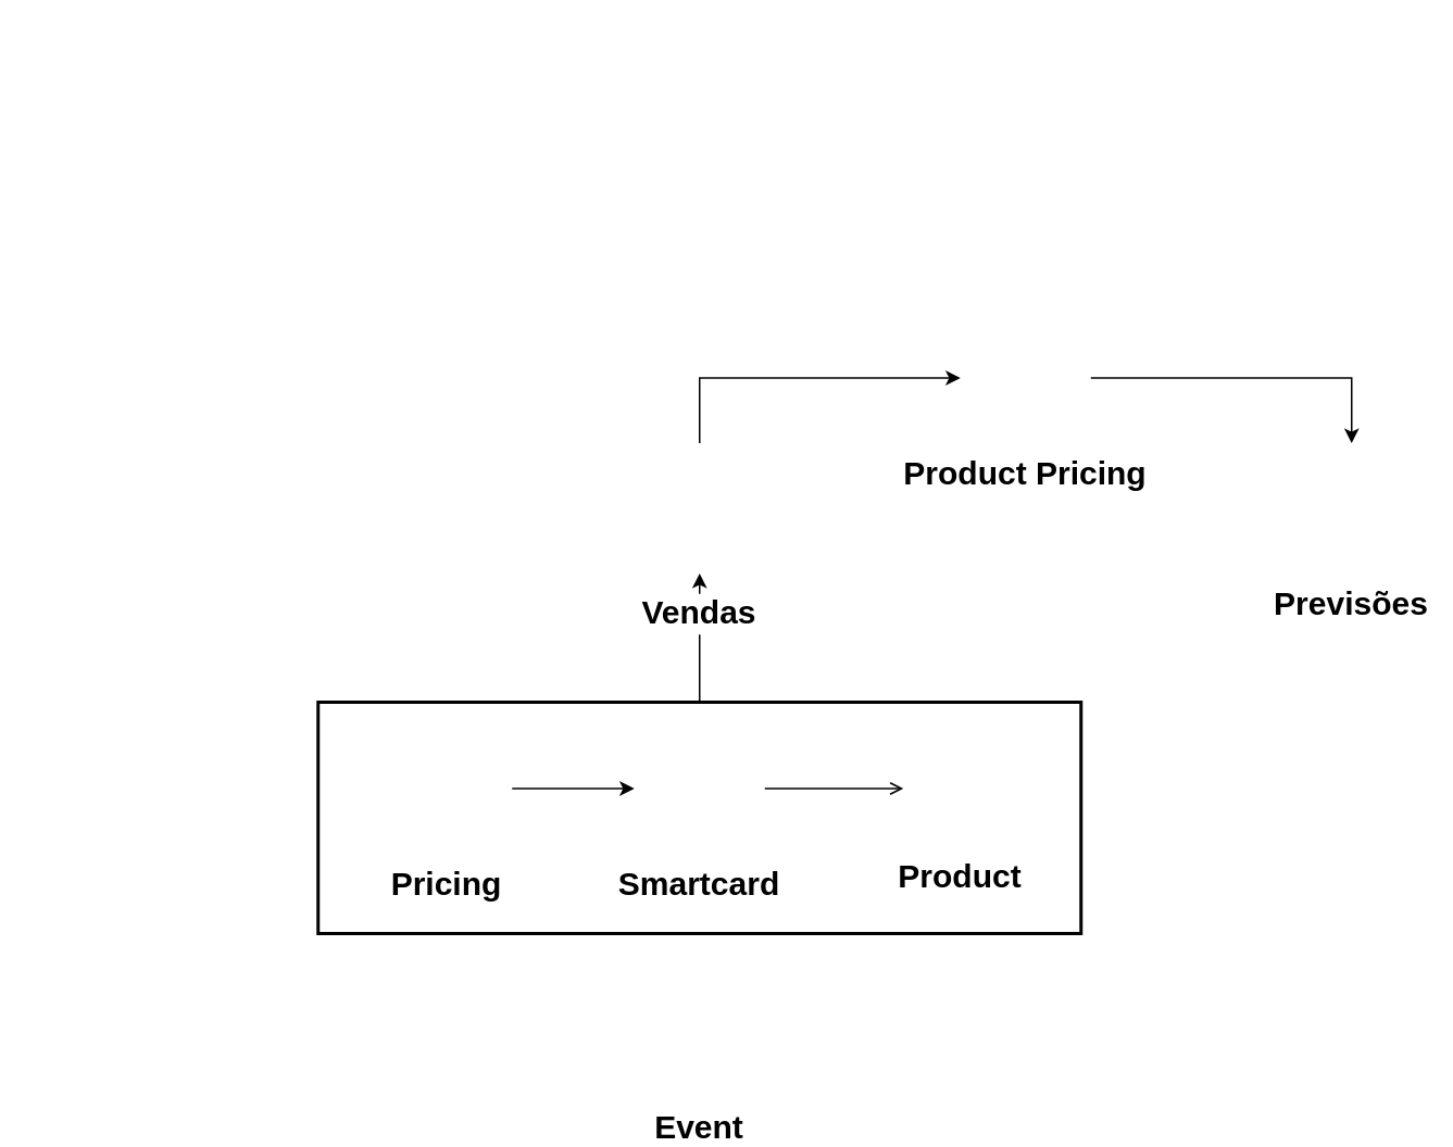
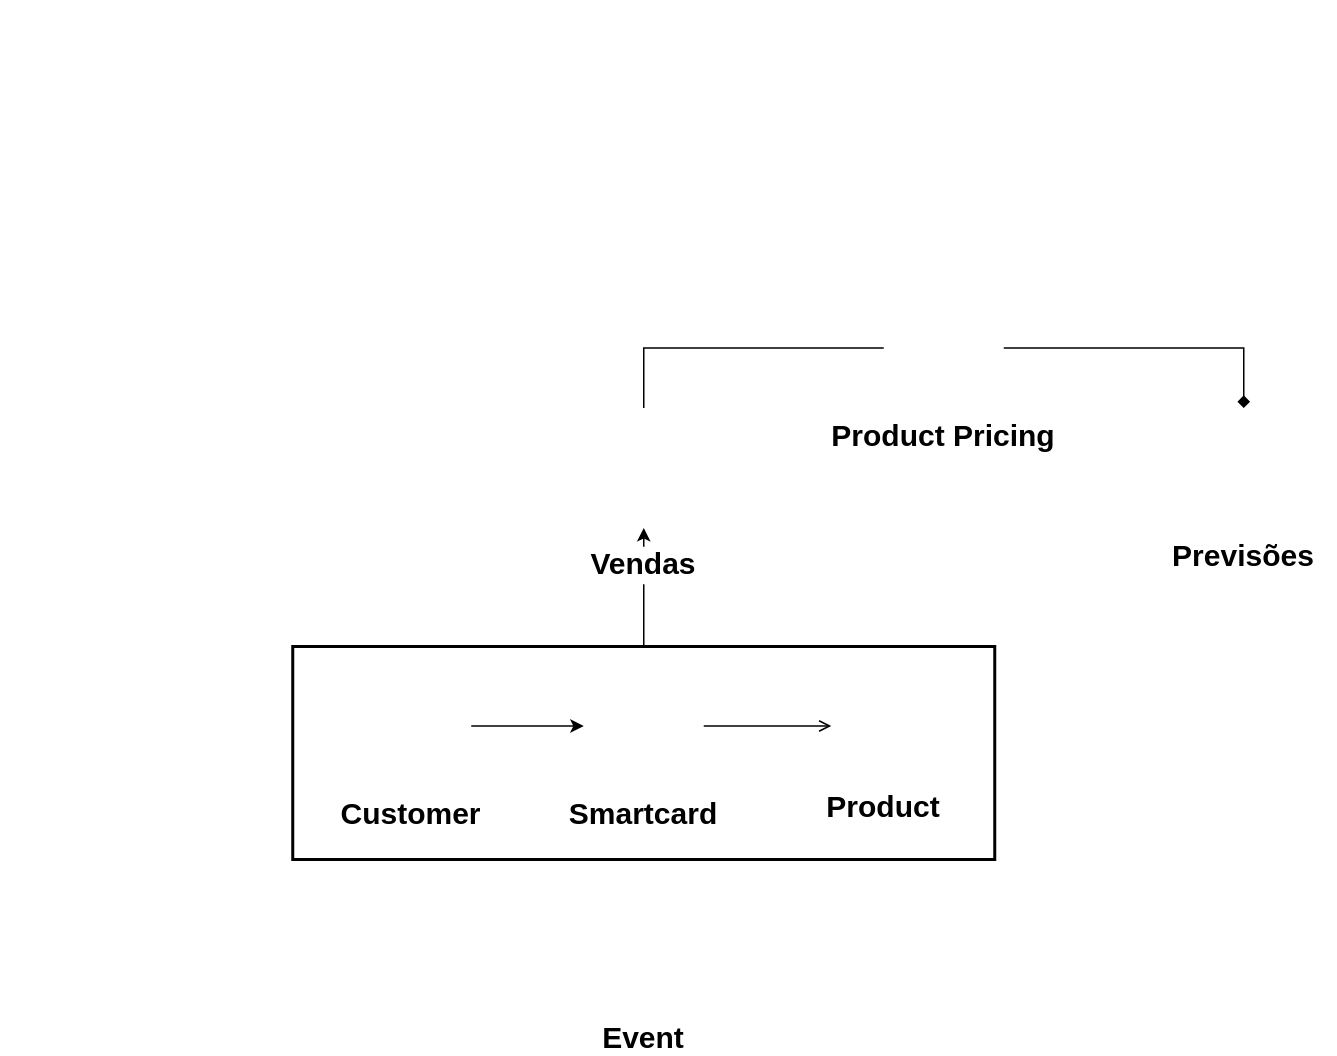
  <mxCell id="0" />
  <mxCell id="1" parent="0" />
  <mxCell id="2" style="edgeStyle=orthogonalEdgeStyle;rounded=0;orthogonalLoop=1;jettySize=auto;html=1;exitX=0.5;exitY=0;exitDx=0;exitDy=0;entryX=0.5;entryY=1;entryDx=0;entryDy=0;fontSize=20;" edge="1" parent="1" source="3" target="14"><mxGeometry relative="1" as="geometry" /></mxCell>
  <mxCell id="3" value="" style="rounded=0;whiteSpace=wrap;html=1;strokeWidth=2;" vertex="1" parent="1"><mxGeometry x="194.5" y="430.5" width="468" height="142" as="geometry" /></mxCell>
  <mxCell id="4" value="" style="shape=image;verticalLabelPosition=bottom;verticalAlign=top;imageAspect=0;image=https://lh3.googleusercontent.com/ngyI-fLXz_QMv2wsREXsX0NxIFluwjBTkTdMbxiEN_Wa-3LfXk3DlKx3GscQzRx3Gxw" vertex="1" parent="1"><mxGeometry width="80" height="80" as="geometry" x="20" y="20" /></mxCell>
- <mxCell id="5" style="edgeStyle=orthogonalEdgeStyle;rounded=0;orthogonalLoop=1;jettySize=auto;html=1;entryX=0.5;entryY=0;entryDx=0;entryDy=0;fontSize=20;" edge="1" parent="1" source="6" target="15"><mxGeometry relative="1" as="geometry" /></mxCell>
+ <mxCell id="5" style="edgeStyle=orthogonalEdgeStyle;rounded=0;orthogonalLoop=1;jettySize=auto;html=1;entryX=0.5;entryY=0;entryDx=0;entryDy=0;fontSize=20;endArrow=diamond;" edge="1" parent="1" source="6" target="15"><mxGeometry relative="1" as="geometry" /></mxCell>
  <mxCell id="6" value="Product Pricing" style="shape=image;verticalLabelPosition=bottom;verticalAlign=top;imageAspect=0;image=https://icon-library.net/images/icon-artificial-intelligence/icon-artificial-intelligence-29.jpg;fontSize=20;fontStyle=1" vertex="1" parent="1"><mxGeometry x="588.5" y="191.5" width="80" height="80" as="geometry" /></mxCell>
  <mxCell id="7" value="Event" style="shape=image;verticalLabelPosition=bottom;verticalAlign=top;imageAspect=0;image=https://cdn.iconscout.com/icon/free/png-256/event-6-285437.png;aspect=fixed;fontStyle=1;fontSize=20;" vertex="1" parent="1"><mxGeometry x="388.5" y="592.5" width="80" height="80" as="geometry" /></mxCell>
  <mxCell id="8" style="edgeStyle=orthogonalEdgeStyle;rounded=0;orthogonalLoop=1;jettySize=auto;html=1;exitX=1;exitY=0.5;exitDx=0;exitDy=0;entryX=0;entryY=0.5;entryDx=0;entryDy=0;fontSize=20;endArrow=open;" edge="1" parent="1" source="9" target="12"><mxGeometry relative="1" as="geometry" /></mxCell>
  <mxCell id="9" value="Smartcard" style="shape=image;verticalLabelPosition=bottom;verticalAlign=top;imageAspect=0;image=https://static.thenounproject.com/png/3684-200.png;aspect=fixed;fontSize=20;fontStyle=1" vertex="1" parent="1"><mxGeometry x="388.5" y="443.5" width="80" height="80" as="geometry" /></mxCell>
  <mxCell id="10" style="edgeStyle=orthogonalEdgeStyle;rounded=0;orthogonalLoop=1;jettySize=auto;html=1;exitX=1;exitY=0.5;exitDx=0;exitDy=0;entryX=0;entryY=0.5;entryDx=0;entryDy=0;fontSize=20;" edge="1" parent="1" source="11" target="9"><mxGeometry relative="1" as="geometry" /></mxCell>
- <mxCell id="11" value="Pricing" style="shape=image;verticalLabelPosition=bottom;verticalAlign=top;imageAspect=0;image=https://www.bndblindstucson.com/wp-content/uploads/2018/05/user1.png;aspect=fixed;fontSize=20;fontStyle=1" vertex="1" parent="1"><mxGeometry x="233.5" y="443.5" width="80" height="80" as="geometry" /></mxCell>
+ <mxCell id="11" value="Customer" style="shape=image;verticalLabelPosition=bottom;verticalAlign=top;imageAspect=0;image=https://www.bndblindstucson.com/wp-content/uploads/2018/05/user1.png;aspect=fixed;fontSize=20;fontStyle=1" vertex="1" parent="1"><mxGeometry x="233.5" y="443.5" width="80" height="80" as="geometry" /></mxCell>
  <mxCell id="12" value="Product" style="shape=image;verticalLabelPosition=bottom;verticalAlign=top;imageAspect=0;image=https://cdn3.iconfinder.com/data/icons/modern-future-technology/128/3d-512.png;aspect=fixed;fontSize=20;fontStyle=1;spacingTop=0;" vertex="1" parent="1"><mxGeometry x="553.5" y="448.5" width="70" height="70" as="geometry" /></mxCell>
- <mxCell id="13" style="edgeStyle=orthogonalEdgeStyle;rounded=0;orthogonalLoop=1;jettySize=auto;html=1;exitX=0.5;exitY=0;exitDx=0;exitDy=0;entryX=0;entryY=0.5;entryDx=0;entryDy=0;fontSize=20;" edge="1" parent="1" source="14" target="6"><mxGeometry relative="1" as="geometry" /></mxCell>
+ <mxCell id="13" style="edgeStyle=orthogonalEdgeStyle;rounded=0;orthogonalLoop=1;jettySize=auto;html=1;exitX=0.5;exitY=0;exitDx=0;exitDy=0;entryX=0;entryY=0.5;entryDx=0;entryDy=0;fontSize=20;endArrow=none;" edge="1" parent="1" source="14" target="6"><mxGeometry relative="1" as="geometry" /></mxCell>
  <mxCell id="14" value="Vendas" style="shape=image;verticalLabelPosition=bottom;verticalAlign=top;imageAspect=0;image=http://cdn.onlinewebfonts.com/svg/img_488131.png;fontSize=20;fontStyle=1;labelBackgroundColor=#ffffff;spacingTop=5;" vertex="1" parent="1"><mxGeometry x="388.5" y="271.5" width="80" height="80" as="geometry" /></mxCell>
  <mxCell id="15" value="Previsões" style="shape=image;verticalLabelPosition=bottom;verticalAlign=top;imageAspect=0;image=https://encrypted-tbn0.gstatic.com/images?q=tbn:ANd9GcTxlLcnagOIyJnLa6WblfilLpvsiWaR5_sGGlAZHtj89V1wWipA;fontSize=20;fontStyle=1" vertex="1" parent="1"><mxGeometry x="788.5" y="271.5" width="80" height="80" as="geometry" /></mxCell>
